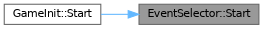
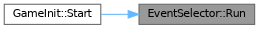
  digraph {
    rankdir=RL
    fontname="DejaVu Sans"
    node [fontname="DejaVu Sans" fontsize=10 shape=box style=filled]
-   n1 [color=gray40 fillcolor=grey60 fontcolor=black height=0.2 label="EventSelector::Start" width=0.4]
+   n1 [color=gray40 fillcolor=grey60 fontcolor=black height=0.2 label="EventSelector::Run" width=0.4]
    n2 [color=grey40 fillcolor=white height=0.2 label="GameInit::Start" width=0.4]
    n1 -> n2 [color=steelblue1 dir=back fontname="DejaVu Sans" fontsize=10 labelfontname=Helvetica labelfontsize=10 style=solid]
  }
